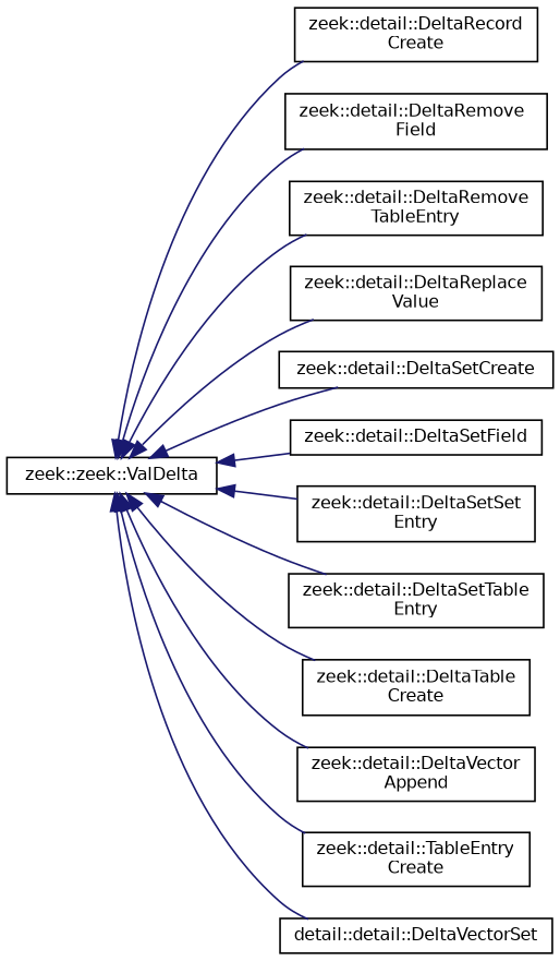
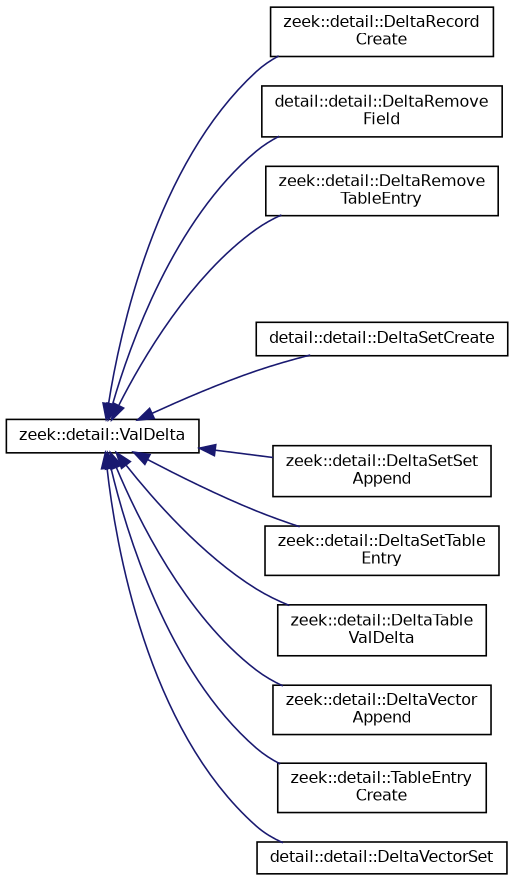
  digraph {
    rankdir=LR
    node [color=black fillcolor=white fontname=Helvetica fontsize=10 shape=record style=filled]
    edge [color=midnightblue dir=back fontname=Helvetica fontsize=10 labelfontname=Helvetica labelfontsize=10 style=solid]
-   n1 [height=0.2 label="zeek::zeek::ValDelta" width=0.4]
+   n1 [height=0.2 label="zeek::detail::ValDelta" width=0.4]
    n2 [height=0.2 label="zeek::detail::DeltaRecord\lCreate" width=0.4]
-   n3 [height=0.2 label="zeek::detail::DeltaRemove\lField" width=0.4]
+   n3 [height=0.2 label="detail::detail::DeltaRemove\lField" width=0.4]
    n4 [height=0.2 label="zeek::detail::DeltaRemove\lTableEntry" width=0.4]
-   n5 [height=0.2 label="zeek::detail::DeltaReplace\lValue" width=0.4]
-   n6 [height=0.2 label="zeek::detail::DeltaSetCreate" width=0.4]
-   n7 [height=0.2 label="zeek::detail::DeltaSetField" width=0.4]
-   n8 [height=0.2 label="zeek::detail::DeltaSetSet\lEntry" width=0.4]
+   n6 [height=0.2 label="detail::detail::DeltaSetCreate" width=0.4]
+   n8 [height=0.2 label="zeek::detail::DeltaSetSet\lAppend" width=0.4]
    n9 [height=0.2 label="zeek::detail::DeltaSetTable\lEntry" width=0.4]
-   n10 [height=0.2 label="zeek::detail::DeltaTable\lCreate" width=0.4]
+   n10 [height=0.2 label="zeek::detail::DeltaTable\lValDelta" width=0.4]
    n11 [height=0.2 label="zeek::detail::DeltaVector\lAppend" width=0.4]
    n12 [height=0.2 label="zeek::detail::TableEntry\lCreate" width=0.4]
    n13 [height=0.2 label="detail::detail::DeltaVectorSet" width=0.4]
    n1 -> n2
    n1 -> n3
    n1 -> n4
-   n1 -> n5
    n1 -> n6
-   n1 -> n7
    n1 -> n8
    n1 -> n9
    n1 -> n10
    n1 -> n11
    n1 -> n12
    n1 -> n13
  }
